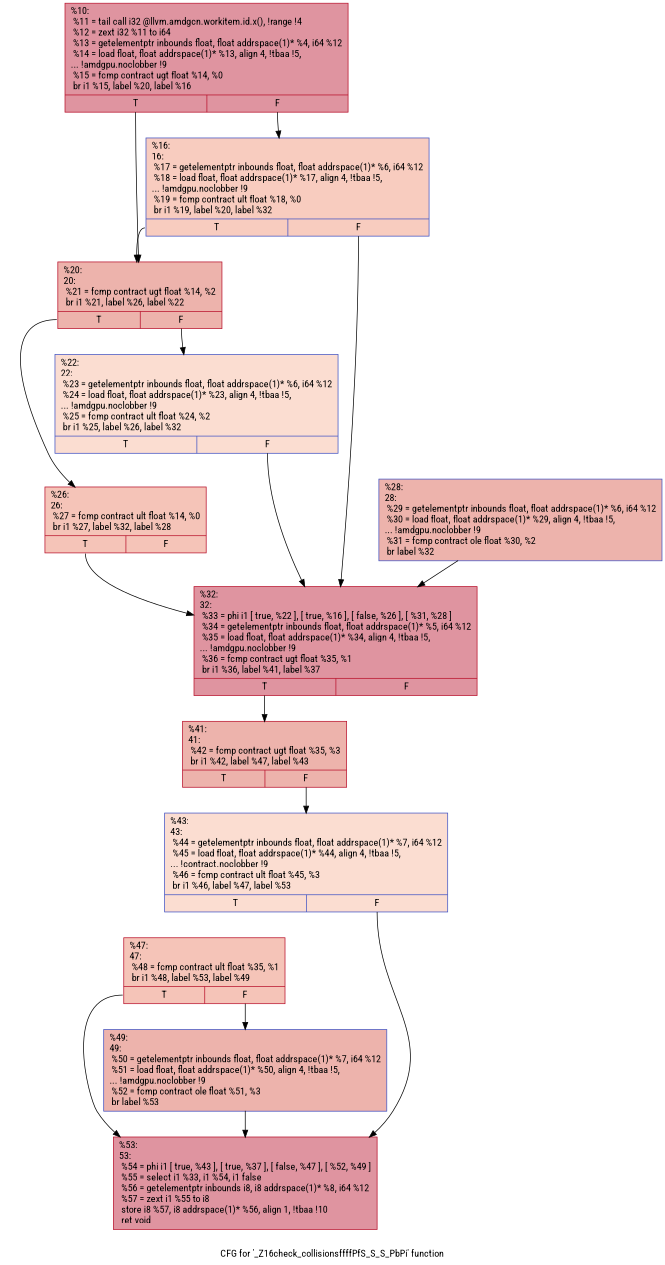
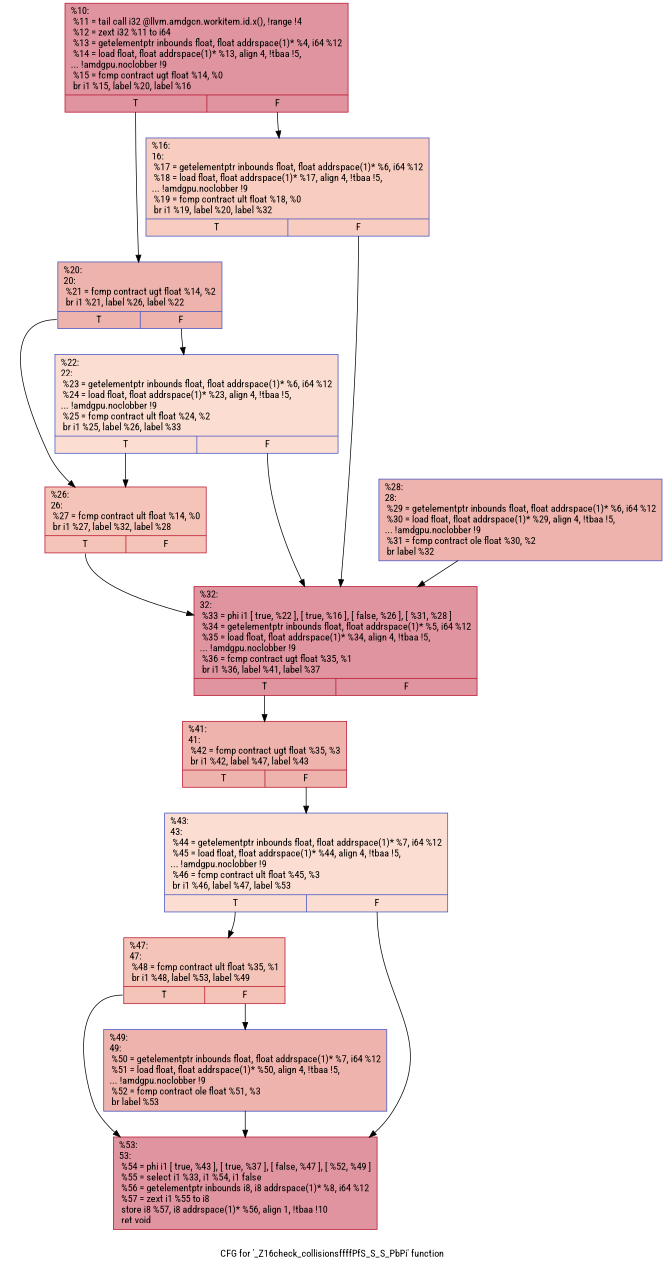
  digraph {
    fontname="Roboto Condensed"
    label="CFG for '_Z16check_collisionsffffPfS_S_S_PbPi' function"
    node [color="#b70d28ff" fillcolor="#d6524470" fontname="Roboto Condensed" shape=record style=filled]
    edge [fontname="Roboto Condensed" tailport=s0]
    n1 [fillcolor="#b70d2870" label="{%10:\l  %11 = tail call i32 @llvm.amdgcn.workitem.id.x(), !range !4\l  %12 = zext i32 %11 to i64\l  %13 = getelementptr inbounds float, float addrspace(1)* %4, i64 %12\l  %14 = load float, float addrspace(1)* %13, align 4, !tbaa !5,\l... !amdgpu.noclobber !9\l  %15 = fcmp contract ugt float %14, %0\l  br i1 %15, label %20, label %16\l|{<s0>T|<s1>F}}"]
-   n2 [label="{%20:\l20:                                               \l  %21 = fcmp contract ugt float %14, %2\l  br i1 %21, label %26, label %22\l|{<s0>T|<s1>F}}"]
+   n2 [color="#3d50c3ff" label="{%20:\l20:                                               \l  %21 = fcmp contract ugt float %14, %2\l  br i1 %21, label %26, label %22\l|{<s0>T|<s1>F}}"]
    n3 [color="#3d50c3ff" fillcolor="#f08b6e70" label="{%16:\l16:                                               \l  %17 = getelementptr inbounds float, float addrspace(1)* %6, i64 %12\l  %18 = load float, float addrspace(1)* %17, align 4, !tbaa !5,\l... !amdgpu.noclobber !9\l  %19 = fcmp contract ult float %18, %0\l  br i1 %19, label %20, label %32\l|{<s0>T|<s1>F}}"]
    n4 [fillcolor="#e97a5f70" label="{%26:\l26:                                               \l  %27 = fcmp contract ult float %14, %0\l  br i1 %27, label %32, label %28\l|{<s0>T|<s1>F}}"]
-   n5 [color="#3d50c3ff" fillcolor="#f7b39670" label="{%22:\l22:                                               \l  %23 = getelementptr inbounds float, float addrspace(1)* %6, i64 %12\l  %24 = load float, float addrspace(1)* %23, align 4, !tbaa !5,\l... !amdgpu.noclobber !9\l  %25 = fcmp contract ult float %24, %2\l  br i1 %25, label %26, label %32\l|{<s0>T|<s1>F}}"]
+   n5 [color="#3d50c3ff" fillcolor="#f7b39670" label="{%22:\l22:                                               \l  %23 = getelementptr inbounds float, float addrspace(1)* %6, i64 %12\l  %24 = load float, float addrspace(1)* %23, align 4, !tbaa !5,\l... !amdgpu.noclobber !9\l  %25 = fcmp contract ult float %24, %2\l  br i1 %25, label %26, label %33\l|{<s0>T|<s1>F}}"]
    n6 [fillcolor="#b70d2870" label="{%32:\l32:                                               \l  %33 = phi i1 [ true, %22 ], [ true, %16 ], [ false, %26 ], [ %31, %28 ]\l  %34 = getelementptr inbounds float, float addrspace(1)* %5, i64 %12\l  %35 = load float, float addrspace(1)* %34, align 4, !tbaa !5,\l... !amdgpu.noclobber !9\l  %36 = fcmp contract ugt float %35, %1\l  br i1 %36, label %41, label %37\l|{<s0>T|<s1>F}}"]
    n7 [label="{%41:\l41:                                               \l  %42 = fcmp contract ugt float %35, %3\l  br i1 %42, label %47, label %43\l|{<s0>T|<s1>F}}"]
-   n8 [color="#3d50c3ff" fillcolor="#f7b39670" label="{%43:\l43:                                               \l  %44 = getelementptr inbounds float, float addrspace(1)* %7, i64 %12\l  %45 = load float, float addrspace(1)* %44, align 4, !tbaa !5,\l... !contract.noclobber !9\l  %46 = fcmp contract ult float %45, %3\l  br i1 %46, label %47, label %53\l|{<s0>T|<s1>F}}"]
+   n8 [color="#3d50c3ff" fillcolor="#f7b39670" label="{%43:\l43:                                               \l  %44 = getelementptr inbounds float, float addrspace(1)* %7, i64 %12\l  %45 = load float, float addrspace(1)* %44, align 4, !tbaa !5,\l... !amdgpu.noclobber !9\l  %46 = fcmp contract ult float %45, %3\l  br i1 %46, label %47, label %53\l|{<s0>T|<s1>F}}"]
    n9 [color="#3d50c3ff" label="{%28:\l28:                                               \l  %29 = getelementptr inbounds float, float addrspace(1)* %6, i64 %12\l  %30 = load float, float addrspace(1)* %29, align 4, !tbaa !5,\l... !amdgpu.noclobber !9\l  %31 = fcmp contract ole float %30, %2\l  br label %32\l}"]
    n10 [fillcolor="#e97a5f70" label="{%47:\l47:                                               \l  %48 = fcmp contract ult float %35, %1\l  br i1 %48, label %53, label %49\l|{<s0>T|<s1>F}}"]
    n11 [fillcolor="#b70d2870" label="{%53:\l53:                                               \l  %54 = phi i1 [ true, %43 ], [ true, %37 ], [ false, %47 ], [ %52, %49 ]\l  %55 = select i1 %33, i1 %54, i1 false\l  %56 = getelementptr inbounds i8, i8 addrspace(1)* %8, i64 %12\l  %57 = zext i1 %55 to i8\l  store i8 %57, i8 addrspace(1)* %56, align 1, !tbaa !10\l  ret void\l}"]
    n12 [color="#3d50c3ff" label="{%49:\l49:                                               \l  %50 = getelementptr inbounds float, float addrspace(1)* %7, i64 %12\l  %51 = load float, float addrspace(1)* %50, align 4, !tbaa !5,\l... !amdgpu.noclobber !9\l  %52 = fcmp contract ole float %51, %3\l  br label %53\l}"]
    n1 -> n2
    n1 -> n3 [tailport=s1]
    n2 -> n4
    n2 -> n5 [tailport=s1]
-   n3 -> n2
    n3 -> n6 [tailport=s1]
    n4 -> n6
+   n5 -> n4
    n5 -> n6 [tailport=s1]
    n6 -> n7
    n7 -> n8 [tailport=s1]
+   n8 -> n10
    n8 -> n11 [tailport=s1]
    n9 -> n6
    n10 -> n11
    n10 -> n12 [tailport=s1]
    n12 -> n11
  }
